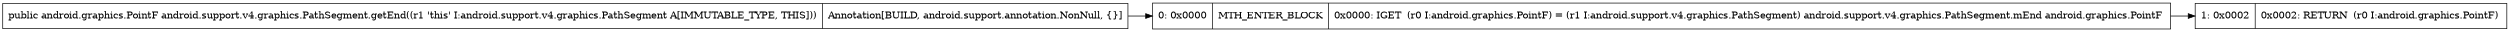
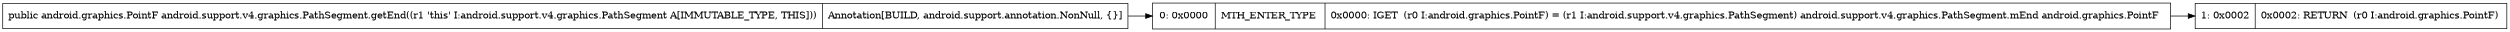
  digraph {
    rankdir=LR
    node [shape=record]
-   n1 [label="{0\:\ 0x0000|MTH_ENTER_BLOCK\l|0x0000: IGET  (r0 I:android.graphics.PointF) = (r1 I:android.support.v4.graphics.PathSegment) android.support.v4.graphics.PathSegment.mEnd android.graphics.PointF \l}"]
+   n1 [label="{0\:\ 0x0000|MTH_ENTER_TYPE\l|0x0000: IGET  (r0 I:android.graphics.PointF) = (r1 I:android.support.v4.graphics.PathSegment) android.support.v4.graphics.PathSegment.mEnd android.graphics.PointF \l}"]
    n2 [label="{1\:\ 0x0002|0x0002: RETURN  (r0 I:android.graphics.PointF) \l}"]
    n3 [label="{public android.graphics.PointF android.support.v4.graphics.PathSegment.getEnd((r1 'this' I:android.support.v4.graphics.PathSegment A[IMMUTABLE_TYPE, THIS]))  | Annotation[BUILD, android.support.annotation.NonNull, \{\}]\l}"]
    n1 -> n2
    n3 -> n1
  }
